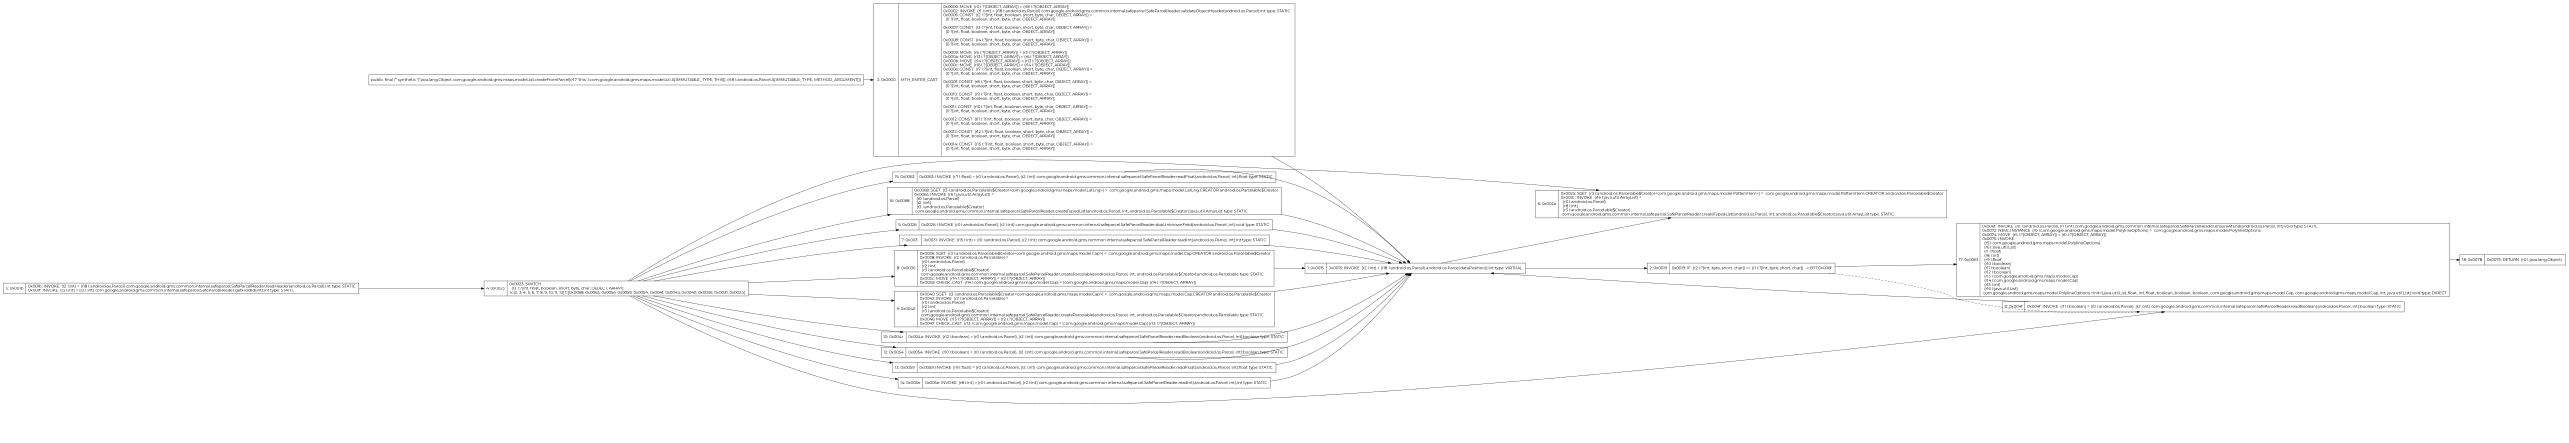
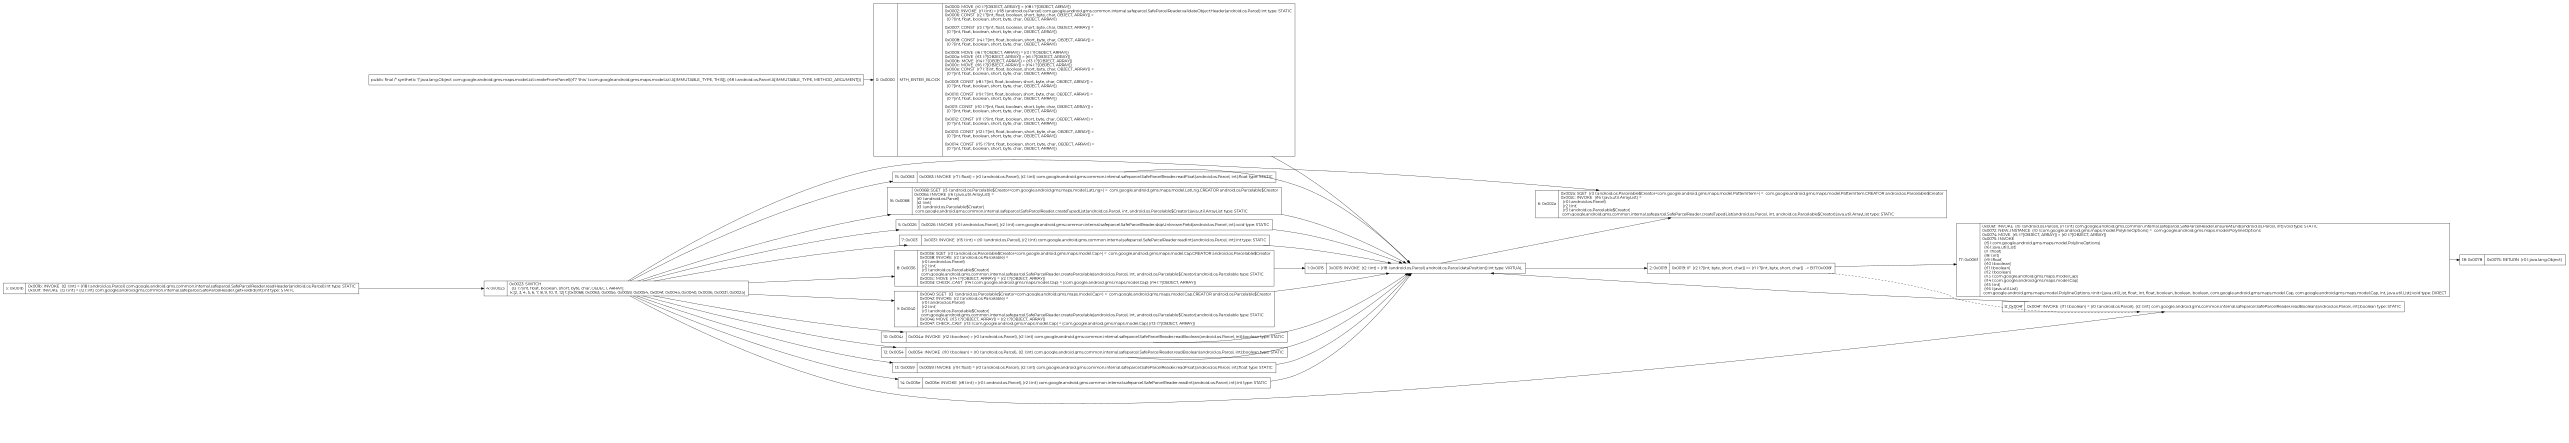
  digraph {
    fontname=Montserrat
    rankdir=LR
    node [fontname=Montserrat shape=record]
    edge [fontname=Montserrat]
-   n1 [label="{0\:\ 0x0000|MTH_ENTER_CAST\l|0x0000: MOVE  (r0 I:?[OBJECT, ARRAY]) = (r18 I:?[OBJECT, ARRAY]) \l0x0002: INVOKE  (r1 I:int) = (r18 I:android.os.Parcel) com.google.android.gms.common.internal.safeparcel.SafeParcelReader.validateObjectHeader(android.os.Parcel):int type: STATIC \l0x0006: CONST  (r2 I:?[int, float, boolean, short, byte, char, OBJECT, ARRAY]) = \l  (0 ?[int, float, boolean, short, byte, char, OBJECT, ARRAY])\l \l0x0007: CONST  (r3 I:?[int, float, boolean, short, byte, char, OBJECT, ARRAY]) = \l  (0 ?[int, float, boolean, short, byte, char, OBJECT, ARRAY])\l \l0x0008: CONST  (r4 I:?[int, float, boolean, short, byte, char, OBJECT, ARRAY]) = \l  (0 ?[int, float, boolean, short, byte, char, OBJECT, ARRAY])\l \l0x0009: MOVE  (r6 I:?[OBJECT, ARRAY]) = (r3 I:?[OBJECT, ARRAY]) \l0x000a: MOVE  (r13 I:?[OBJECT, ARRAY]) = (r6 I:?[OBJECT, ARRAY]) \l0x000b: MOVE  (r14 I:?[OBJECT, ARRAY]) = (r13 I:?[OBJECT, ARRAY]) \l0x000c: MOVE  (r16 I:?[OBJECT, ARRAY]) = (r14 I:?[OBJECT, ARRAY]) \l0x000e: CONST  (r7 I:?[int, float, boolean, short, byte, char, OBJECT, ARRAY]) = \l  (0 ?[int, float, boolean, short, byte, char, OBJECT, ARRAY])\l \l0x000f: CONST  (r8 I:?[int, float, boolean, short, byte, char, OBJECT, ARRAY]) = \l  (0 ?[int, float, boolean, short, byte, char, OBJECT, ARRAY])\l \l0x0010: CONST  (r9 I:?[int, float, boolean, short, byte, char, OBJECT, ARRAY]) = \l  (0 ?[int, float, boolean, short, byte, char, OBJECT, ARRAY])\l \l0x0011: CONST  (r10 I:?[int, float, boolean, short, byte, char, OBJECT, ARRAY]) = \l  (0 ?[int, float, boolean, short, byte, char, OBJECT, ARRAY])\l \l0x0012: CONST  (r11 I:?[int, float, boolean, short, byte, char, OBJECT, ARRAY]) = \l  (0 ?[int, float, boolean, short, byte, char, OBJECT, ARRAY])\l \l0x0013: CONST  (r12 I:?[int, float, boolean, short, byte, char, OBJECT, ARRAY]) = \l  (0 ?[int, float, boolean, short, byte, char, OBJECT, ARRAY])\l \l0x0014: CONST  (r15 I:?[int, float, boolean, short, byte, char, OBJECT, ARRAY]) = \l  (0 ?[int, float, boolean, short, byte, char, OBJECT, ARRAY])\l \l}"]
+   n1 [label="{0\:\ 0x0000|MTH_ENTER_BLOCK\l|0x0000: MOVE  (r0 I:?[OBJECT, ARRAY]) = (r18 I:?[OBJECT, ARRAY]) \l0x0002: INVOKE  (r1 I:int) = (r18 I:android.os.Parcel) com.google.android.gms.common.internal.safeparcel.SafeParcelReader.validateObjectHeader(android.os.Parcel):int type: STATIC \l0x0006: CONST  (r2 I:?[int, float, boolean, short, byte, char, OBJECT, ARRAY]) = \l  (0 ?[int, float, boolean, short, byte, char, OBJECT, ARRAY])\l \l0x0007: CONST  (r3 I:?[int, float, boolean, short, byte, char, OBJECT, ARRAY]) = \l  (0 ?[int, float, boolean, short, byte, char, OBJECT, ARRAY])\l \l0x0008: CONST  (r4 I:?[int, float, boolean, short, byte, char, OBJECT, ARRAY]) = \l  (0 ?[int, float, boolean, short, byte, char, OBJECT, ARRAY])\l \l0x0009: MOVE  (r6 I:?[OBJECT, ARRAY]) = (r3 I:?[OBJECT, ARRAY]) \l0x000a: MOVE  (r13 I:?[OBJECT, ARRAY]) = (r6 I:?[OBJECT, ARRAY]) \l0x000b: MOVE  (r14 I:?[OBJECT, ARRAY]) = (r13 I:?[OBJECT, ARRAY]) \l0x000c: MOVE  (r16 I:?[OBJECT, ARRAY]) = (r14 I:?[OBJECT, ARRAY]) \l0x000e: CONST  (r7 I:?[int, float, boolean, short, byte, char, OBJECT, ARRAY]) = \l  (0 ?[int, float, boolean, short, byte, char, OBJECT, ARRAY])\l \l0x000f: CONST  (r8 I:?[int, float, boolean, short, byte, char, OBJECT, ARRAY]) = \l  (0 ?[int, float, boolean, short, byte, char, OBJECT, ARRAY])\l \l0x0010: CONST  (r9 I:?[int, float, boolean, short, byte, char, OBJECT, ARRAY]) = \l  (0 ?[int, float, boolean, short, byte, char, OBJECT, ARRAY])\l \l0x0011: CONST  (r10 I:?[int, float, boolean, short, byte, char, OBJECT, ARRAY]) = \l  (0 ?[int, float, boolean, short, byte, char, OBJECT, ARRAY])\l \l0x0012: CONST  (r11 I:?[int, float, boolean, short, byte, char, OBJECT, ARRAY]) = \l  (0 ?[int, float, boolean, short, byte, char, OBJECT, ARRAY])\l \l0x0013: CONST  (r12 I:?[int, float, boolean, short, byte, char, OBJECT, ARRAY]) = \l  (0 ?[int, float, boolean, short, byte, char, OBJECT, ARRAY])\l \l0x0014: CONST  (r15 I:?[int, float, boolean, short, byte, char, OBJECT, ARRAY]) = \l  (0 ?[int, float, boolean, short, byte, char, OBJECT, ARRAY])\l \l}"]
    n2 [label="{1\:\ 0x0015|0x0015: INVOKE  (r2 I:int) = (r18 I:android.os.Parcel) android.os.Parcel.dataPosition():int type: VIRTUAL \l}"]
    n3 [label="{2\:\ 0x0019|0x0019: IF  (r2 I:?[int, byte, short, char]) \>= (r1 I:?[int, byte, short, char])  \-\> B:17:0x006f \l}"]
-   n4 [label="{6\:\ 0x002a|0x002a: SGET  (r3 I:android.os.Parcelable$Creator\<com.google.android.gms.maps.model.PatternItem\>) =  com.google.android.gms.maps.model.PatternItem.CREATOR android.os.Parcelable$Creator \l0x002c: INVOKE  (r16 I:java.util.ArrayList) = \l  (r0 I:android.os.Parcel)\l  (r8 I:int)\l  (r3 I:android.os.Parcelable$Creator)\l com.google.android.gms.common.internal.safeparcel.SafeParcelReader.createTypedList(android.os.Parcel, int, android.os.Parcelable$Creator):java.util.ArrayList type: STATIC \l}"]
+   n4 [label="{6\:\ 0x002a|0x002a: SGET  (r3 I:android.os.Parcelable$Creator\<com.google.android.gms.maps.model.PatternItem\>) =  com.google.android.gms.maps.model.PatternItem.CREATOR android.os.Parcelable$Creator \l0x002c: INVOKE  (r16 I:java.util.ArrayList) = \l  (r0 I:android.os.Parcel)\l  (r2 I:int)\l  (r3 I:android.os.Parcelable$Creator)\l com.google.android.gms.common.internal.safeparcel.SafeParcelReader.createTypedList(android.os.Parcel, int, android.os.Parcelable$Creator):java.util.ArrayList type: STATIC \l}"]
    n5 [label="{17\:\ 0x006f|0x006f: INVOKE  (r0 I:android.os.Parcel), (r1 I:int) com.google.android.gms.common.internal.safeparcel.SafeParcelReader.ensureAtEnd(android.os.Parcel, int):void type: STATIC \l0x0072: NEW_INSTANCE  (r0 I:com.google.android.gms.maps.model.PolylineOptions) =  com.google.android.gms.maps.model.PolylineOptions \l0x0074: MOVE  (r5 I:?[OBJECT, ARRAY]) = (r0 I:?[OBJECT, ARRAY]) \l0x0075: INVOKE  \l  (r5 I:com.google.android.gms.maps.model.PolylineOptions)\l  (r6 I:java.util.List)\l  (r1 I:float)\l  (r8 I:int)\l  (r9 I:float)\l  (r10 I:boolean)\l  (r11 I:boolean)\l  (r12 I:boolean)\l  (r13 I:com.google.android.gms.maps.model.Cap)\l  (r14 I:com.google.android.gms.maps.model.Cap)\l  (r15 I:int)\l  (r16 I:java.util.List)\l com.google.android.gms.maps.model.PolylineOptions.\<init\>(java.util.List, float, int, float, boolean, boolean, boolean, com.google.android.gms.maps.model.Cap, com.google.android.gms.maps.model.Cap, int, java.util.List):void type: DIRECT \l}"]
    n6 [label="{11\:\ 0x004f|0x004f: INVOKE  (r11 I:boolean) = (r0 I:android.os.Parcel), (r2 I:int) com.google.android.gms.common.internal.safeparcel.SafeParcelReader.readBoolean(android.os.Parcel, int):boolean type: STATIC \l}"]
    n7 [label="{3\:\ 0x001b|0x001b: INVOKE  (r2 I:int) = (r18 I:android.os.Parcel) com.google.android.gms.common.internal.safeparcel.SafeParcelReader.readHeader(android.os.Parcel):int type: STATIC \l0x001f: INVOKE  (r3 I:int) = (r2 I:int) com.google.android.gms.common.internal.safeparcel.SafeParcelReader.getFieldId(int):int type: STATIC \l}"]
    n8 [label="{4\:\ 0x0023|0x0023: SWITCH  \l  (r3 I:?[int, float, boolean, short, byte, char, OBJECT, ARRAY])\l k:[2, 3, 4, 5, 6, 7, 8, 9, 10, 11, 12] t:[0x0068, 0x0063, 0x005e, 0x0059, 0x0054, 0x004f, 0x004a, 0x0040, 0x0036, 0x0031, 0x002a] \l}"]
    n9 [label="{18\:\ 0x0078|0x0075: RETURN  (r0 I:java.lang.Object) \l}"]
    n10 [label="{5\:\ 0x0026|0x0026: INVOKE  (r0 I:android.os.Parcel), (r2 I:int) com.google.android.gms.common.internal.safeparcel.SafeParcelReader.skipUnknownField(android.os.Parcel, int):void type: STATIC \l}"]
    n11 [label="{7\:\ 0x0031|0x0031: INVOKE  (r15 I:int) = (r0 I:android.os.Parcel), (r2 I:int) com.google.android.gms.common.internal.safeparcel.SafeParcelReader.readInt(android.os.Parcel, int):int type: STATIC \l}"]
    n12 [label="{8\:\ 0x0036|0x0036: SGET  (r3 I:android.os.Parcelable$Creator\<com.google.android.gms.maps.model.Cap\>) =  com.google.android.gms.maps.model.Cap.CREATOR android.os.Parcelable$Creator \l0x0038: INVOKE  (r2 I:android.os.Parcelable) = \l  (r0 I:android.os.Parcel)\l  (r2 I:int)\l  (r3 I:android.os.Parcelable$Creator)\l com.google.android.gms.common.internal.safeparcel.SafeParcelReader.createParcelable(android.os.Parcel, int, android.os.Parcelable$Creator):android.os.Parcelable type: STATIC \l0x003c: MOVE  (r14 I:?[OBJECT, ARRAY]) = (r2 I:?[OBJECT, ARRAY]) \l0x003d: CHECK_CAST  (r14 I:com.google.android.gms.maps.model.Cap) = (com.google.android.gms.maps.model.Cap) (r14 I:?[OBJECT, ARRAY]) \l}"]
    n13 [label="{9\:\ 0x0040|0x0040: SGET  (r3 I:android.os.Parcelable$Creator\<com.google.android.gms.maps.model.Cap\>) =  com.google.android.gms.maps.model.Cap.CREATOR android.os.Parcelable$Creator \l0x0042: INVOKE  (r2 I:android.os.Parcelable) = \l  (r0 I:android.os.Parcel)\l  (r2 I:int)\l  (r3 I:android.os.Parcelable$Creator)\l com.google.android.gms.common.internal.safeparcel.SafeParcelReader.createParcelable(android.os.Parcel, int, android.os.Parcelable$Creator):android.os.Parcelable type: STATIC \l0x0046: MOVE  (r13 I:?[OBJECT, ARRAY]) = (r2 I:?[OBJECT, ARRAY]) \l0x0047: CHECK_CAST  (r13 I:com.google.android.gms.maps.model.Cap) = (com.google.android.gms.maps.model.Cap) (r13 I:?[OBJECT, ARRAY]) \l}"]
    n14 [label="{10\:\ 0x004a|0x004a: INVOKE  (r12 I:boolean) = (r0 I:android.os.Parcel), (r2 I:int) com.google.android.gms.common.internal.safeparcel.SafeParcelReader.readBoolean(android.os.Parcel, int):boolean type: STATIC \l}"]
    n15 [label="{12\:\ 0x0054|0x0054: INVOKE  (r10 I:boolean) = (r0 I:android.os.Parcel), (r2 I:int) com.google.android.gms.common.internal.safeparcel.SafeParcelReader.readBoolean(android.os.Parcel, int):boolean type: STATIC \l}"]
    n16 [label="{13\:\ 0x0059|0x0059: INVOKE  (r9 I:float) = (r0 I:android.os.Parcel), (r2 I:int) com.google.android.gms.common.internal.safeparcel.SafeParcelReader.readFloat(android.os.Parcel, int):float type: STATIC \l}"]
    n17 [label="{14\:\ 0x005e|0x005e: INVOKE  (r8 I:int) = (r0 I:android.os.Parcel), (r2 I:int) com.google.android.gms.common.internal.safeparcel.SafeParcelReader.readInt(android.os.Parcel, int):int type: STATIC \l}"]
    n18 [label="{15\:\ 0x0063|0x0063: INVOKE  (r7 I:float) = (r0 I:android.os.Parcel), (r2 I:int) com.google.android.gms.common.internal.safeparcel.SafeParcelReader.readFloat(android.os.Parcel, int):float type: STATIC \l}"]
    n19 [label="{16\:\ 0x0068|0x0068: SGET  (r3 I:android.os.Parcelable$Creator\<com.google.android.gms.maps.model.LatLng\>) =  com.google.android.gms.maps.model.LatLng.CREATOR android.os.Parcelable$Creator \l0x006a: INVOKE  (r6 I:java.util.ArrayList) = \l  (r0 I:android.os.Parcel)\l  (r2 I:int)\l  (r3 I:android.os.Parcelable$Creator)\l com.google.android.gms.common.internal.safeparcel.SafeParcelReader.createTypedList(android.os.Parcel, int, android.os.Parcelable$Creator):java.util.ArrayList type: STATIC \l}"]
    n20 [label="{public final \/* synthetic *\/ java.lang.Object com.google.android.gms.maps.model.zzl.createFromParcel((r17 'this' I:com.google.android.gms.maps.model.zzl A[IMMUTABLE_TYPE, THIS]), (r18 I:android.os.Parcel A[IMMUTABLE_TYPE, METHOD_ARGUMENT])) }"]
    n1 -> n2
    n2 -> n3
    n2 -> n4
    n3 -> n5
    n3 -> n6 [style=dashed]
    n5 -> n9
    n6 -> n2
    n7 -> n8
    n8 -> n4
    n8 -> n6
    n8 -> n10
    n8 -> n11
    n8 -> n12
    n8 -> n13
    n8 -> n14
    n8 -> n15
    n8 -> n16
    n8 -> n17
    n8 -> n18
    n8 -> n19
    n10 -> n2
    n11 -> n2
    n12 -> n2
    n13 -> n2
    n14 -> n2
    n15 -> n2
    n16 -> n2
    n17 -> n2
    n18 -> n2
    n19 -> n2
    n20 -> n1
  }
